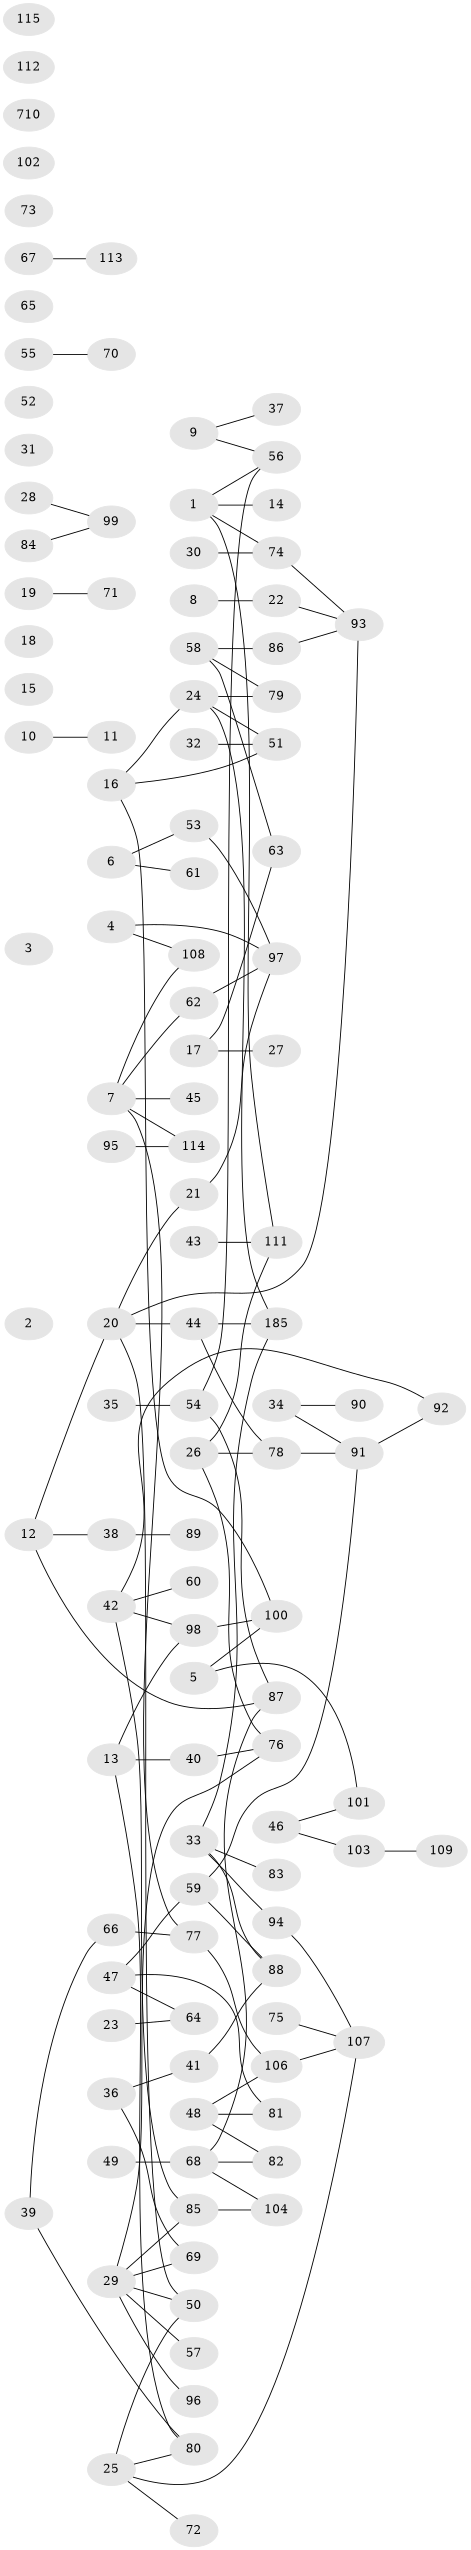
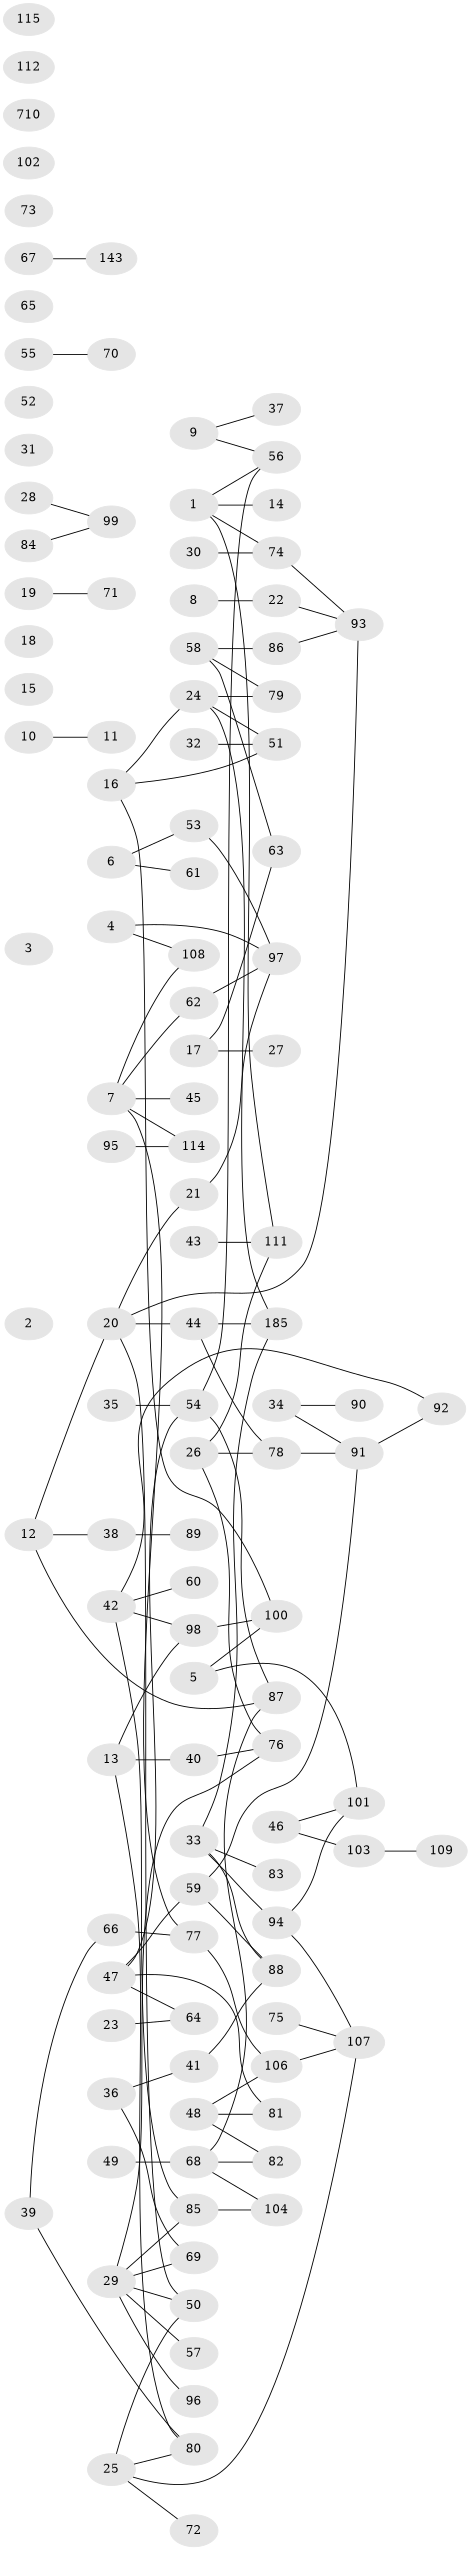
  graph {
    rankdir=LR
    node [color=gray90 style=filled]
    1
    14
    56
    74
    111
    93
    2
    3
    4
    97
    108
    5
    100
    101
    6
    53
    61
    7
    45
    62
    77
    114
    106
    8
    22
    9
    37
    10
    11
    12
    20
    38
    87
    21
    44
    50
    89
    13
    40
    80
    98
    76
    15
    16
    24
    51
    79
    n48 [label=185]
    17
    27
    63
    18
    19
    71
    78
    23
    64
    25
    72
    107
    26
    91
    28
    99
    29
    57
    69
    85
    96
    104
    30
    31
    32
    33
    83
    88
    94
    34
    90
    92
    35
    54
    36
    41
    39
    66
    42
    60
    43
    46
    103
    109
    47
    59
    81
    48
    82
    49
    68
    52
    55
    70
    58
    86
    65
    67
-   113
+   113 [label=143]
    73
    75
    84
    95
    102
    n113 [label=710]
    112
    115
    1 -- 14
    1 -- 56
    1 -- 74
    1 -- 111
    74 -- 93
    4 -- 97
    4 -- 108
    5 -- 100
    5 -- 101
    6 -- 53
    6 -- 61
    53 -- 97
    7 -- 108
    7 -- 45
    7 -- 62
    7 -- 77
    7 -- 114
    62 -- 97
    77 -- 106
    106 -- 107
    8 -- 22
    22 -- 93
    9 -- 56
    9 -- 37
    10 -- 11
    12 -- 20
    12 -- 38
    12 -- 87
    20 -- 93
    20 -- 21
    20 -- 44
    20 -- 50
    38 -- 89
    21 -- 97
    44 -- n48
    44 -- 78
    13 -- 40
    13 -- 80
    13 -- 98
    40 -- 76
    98 -- 100
    16 -- 100
    16 -- 24
    16 -- 51
    24 -- 51
    24 -- 79
    24 -- n48
    17 -- 27
    17 -- 63
    19 -- 71
    78 -- 91
    23 -- 64
    25 -- 50
    25 -- 80
    25 -- 72
    25 -- 107
    26 -- 111
    26 -- 76
    26 -- 78
    91 -- 92
    28 -- 99
    29 -- 50
    29 -- 76
    29 -- 57
    29 -- 69
    29 -- 85
    29 -- 96
    85 -- 104
    30 -- 74
    32 -- 51
    33 -- n48
    33 -- 83
    33 -- 88
    33 -- 94
+   94 -- 101
    94 -- 107
    34 -- 91
    34 -- 90
    35 -- 54
    54 -- 56
    54 -- 87
    36 -- 69
    36 -- 41
    41 -- 88
    39 -- 80
    39 -- 66
    66 -- 77
    42 -- 98
    42 -- 85
    42 -- 92
    42 -- 60
    43 -- 111
    46 -- 101
    46 -- 103
    103 -- 109
    47 -- 64
+   47 -- 54
    47 -- 59
    47 -- 81
    59 -- 91
    59 -- 88
    48 -- 106
    48 -- 81
    48 -- 82
    49 -- 68
    68 -- 87
    68 -- 104
    68 -- 82
    55 -- 70
    58 -- 79
    58 -- 63
    58 -- 86
    86 -- 93
    67 -- 113
    75 -- 107
    84 -- 99
    95 -- 114
  }
